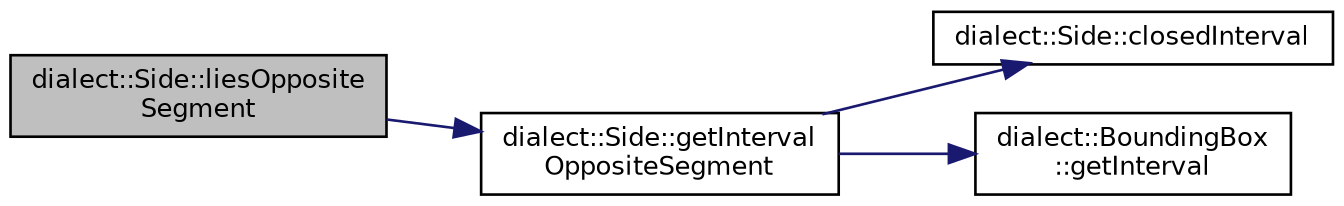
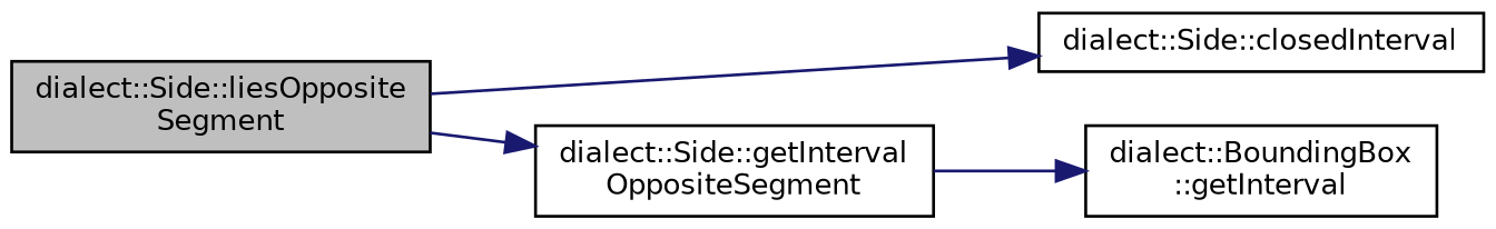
  digraph {
    rankdir=LR
    node [color=black fillcolor=white fontname=Helvetica fontsize=10 shape=record style=filled]
    edge [color=midnightblue fontname=Helvetica fontsize=10 labelfontname=Helvetica labelfontsize=10 style=solid]
    n1 [fillcolor=grey75 fontcolor=black height=0.2 label="dialect::Side::liesOpposite\lSegment" width=0.4]
    n2 [height=0.2 label="dialect::Side::getInterval\lOppositeSegment" width=0.4]
    n3 [height=0.2 label="dialect::Side::closedInterval" width=0.4]
    n4 [height=0.2 label="dialect::BoundingBox\l::getInterval" width=0.4]
    n1 -> n2
-   n2 -> n3
+   n1 -> n3
    n2 -> n4
  }
